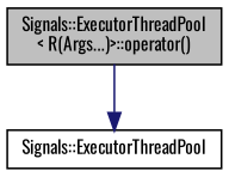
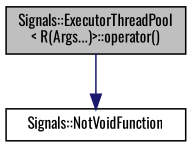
  digraph {
    rankdir=TB
    fontname=Oswald
    node [color=black fontname=Oswald fontsize=10 shape=record style=filled]
    n1 [fillcolor=grey75 fontcolor=black height=0.2 label="Signals::ExecutorThreadPool\l\< R(Args...)\>::operator()" width=0.4]
-   n2 [fillcolor=white height=0.2 label="Signals::ExecutorThreadPool" width=0.4]
+   n2 [fillcolor=white height=0.2 label="Signals::NotVoidFunction" width=0.4]
    n1 -> n2 [color=midnightblue fontname=Oswald fontsize=10 labelfontname=Helvetica labelfontsize=10 style=solid]
  }
